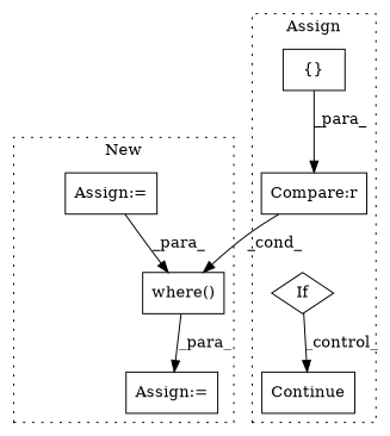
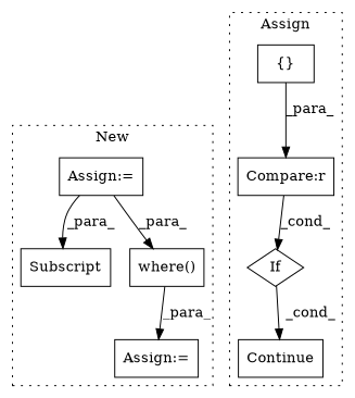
  digraph {
    node [a=68 l=3 shape=box]
    n1 [a=43 l=8 label=Continue s=26249]
    n2 [a=96 label=If s=26213 shape=diamond]
    n3 [a=59 l="1,0" label="{}" s="24575,24578"]
    n4 [a=40 l=7 label="Compare:r" s=26216]
    n5 [a=75 l="12,1" label="where()" s="26143,26200"]
    n6 [label="Assign:=" s=26140]
    n7 [label="Assign:=" s=25721]
+   n8 [a=63 l="81,0" label=Subscript s="26261,0"]
    subgraph cluster_1 {
      label=Assign
      style=dotted
      n1
      n2
      n3
      n4
    }
    subgraph cluster_2 {
      label=New
      style=dotted
      n5
      n6
      n7
+     n8
    }
-   n2 -> n1 [label=_control_]
+   n2 -> n1 [label=_cond_]
    n3 -> n4 [label=_para_]
-   n4 -> n5 [label=_cond_]
+   n4 -> n2 [label=_cond_]
    n5 -> n6 [label=_para_]
    n7 -> n5 [label=_para_]
+   n7 -> n8 [label=_para_]
  }
